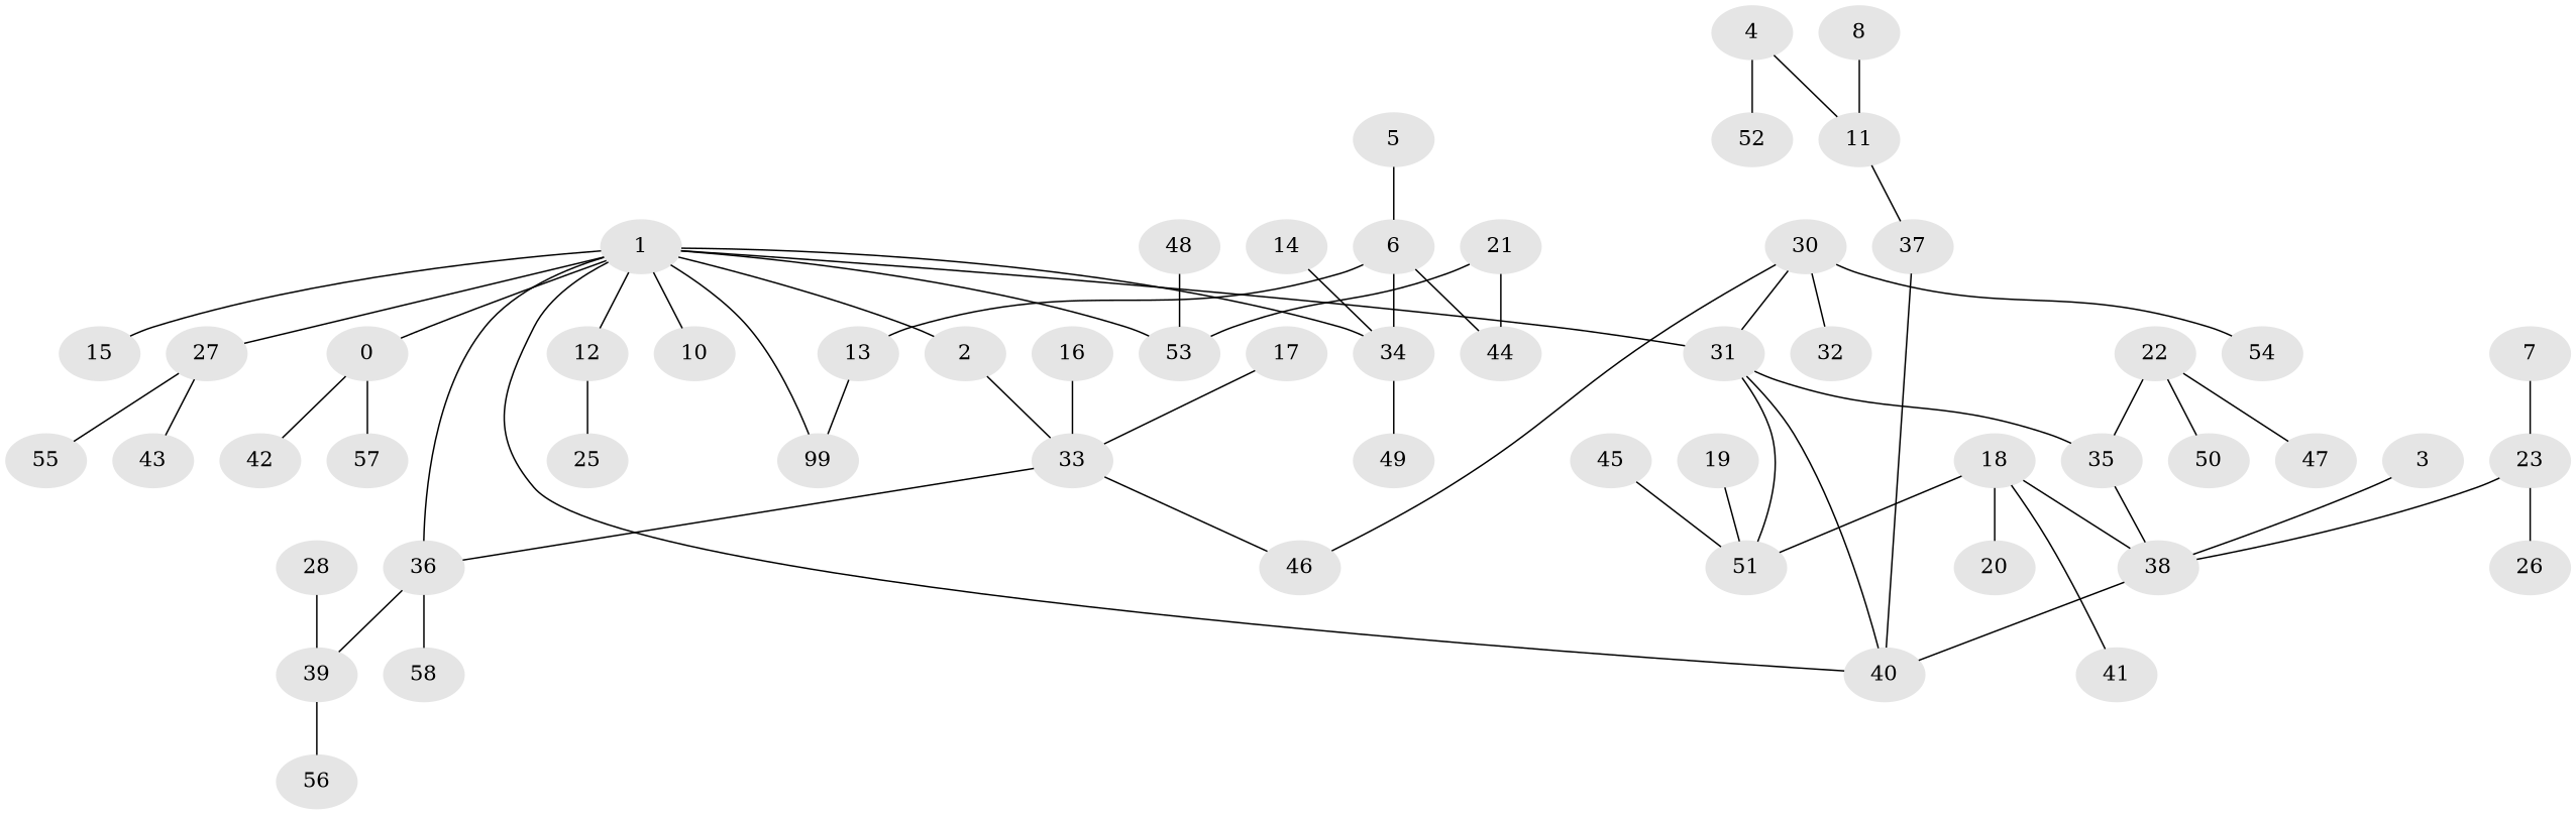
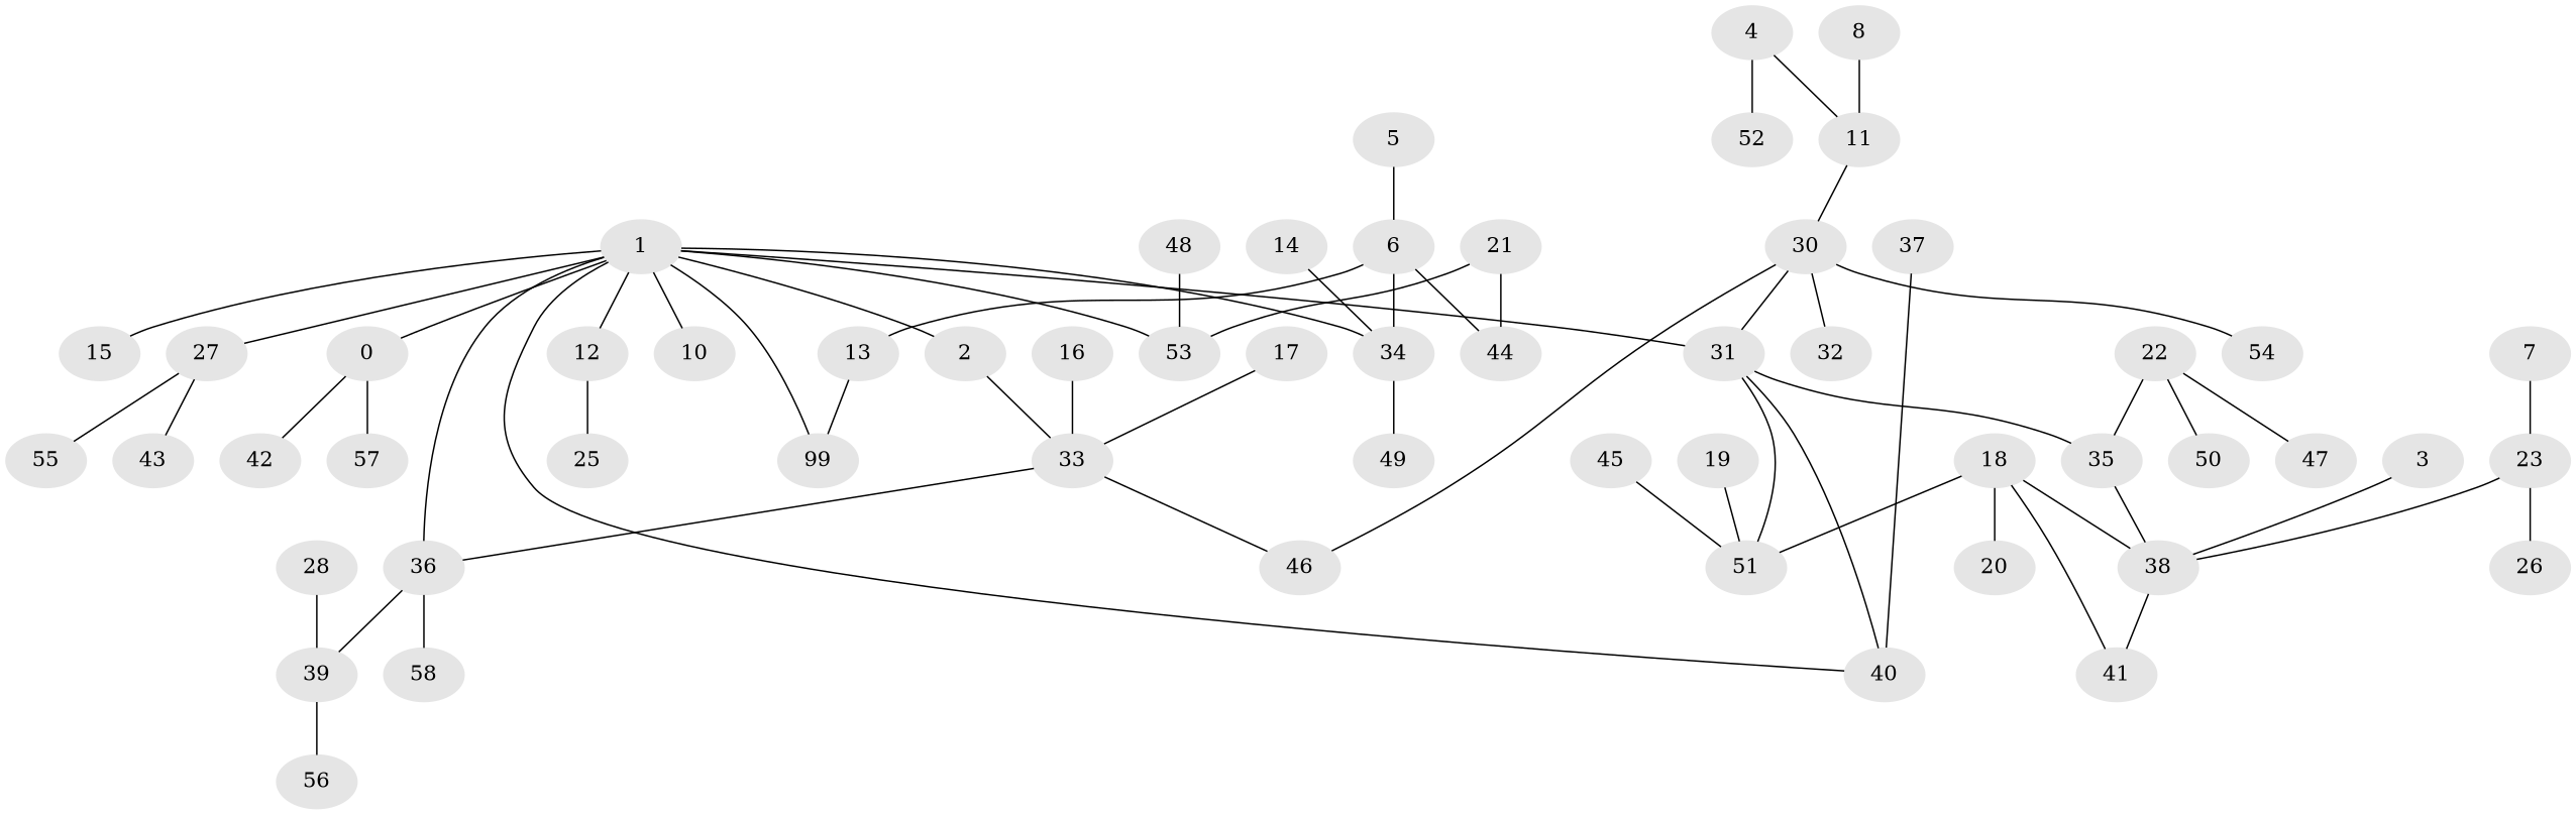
  graph {
    node [color=gray90 style=filled]
    edge [weight=1.0]
    1
    2
    n3 [label=0]
    10
    12
    15
    27
    n8 [label=99]
    31
    34
    36
    40
    53
    33
    42
    57
    25
    43
    55
    51
    35
    49
    39
    58
    46
    3
    38
    41
    4
    11
    52
    30
    5
    6
    13
    44
    7
    23
    26
    8
    32
    54
    14
    16
    17
    18
    20
    19
    21
    22
    47
    50
    28
    56
    37
    45
    48
    1 -- 2
    1 -- n3
    1 -- 10
    1 -- 12
    1 -- 15
    1 -- 27
    1 -- n8
    1 -- 31
    1 -- 34
    1 -- 36
    1 -- 40
    1 -- 53
    2 -- 33
    n3 -- 42
    n3 -- 57
    12 -- 25
    27 -- 43
    27 -- 55
    31 -- 40
    31 -- 51
    31 -- 35
    34 -- 49
    36 -- 39
    36 -- 58
    33 -- 36
    33 -- 46
    35 -- 38
    39 -- 56
    3 -- 38
-   38 -- 40
+   38 -- 41
    4 -- 11
    4 -- 52
-   11 -- 37 [weight=2.0]
+   11 -- 30 [weight=2.0]
    30 -- 31
    30 -- 46
    30 -- 32
    30 -- 54
    5 -- 6
    6 -- 34
    6 -- 13
    6 -- 44
    13 -- n8
    7 -- 23
    23 -- 38
    23 -- 26
    8 -- 11
    14 -- 34
    16 -- 33
    17 -- 33
    18 -- 51
    18 -- 38
    18 -- 41
    18 -- 20
    19 -- 51
    21 -- 53
    21 -- 44
    22 -- 35
    22 -- 47
    22 -- 50
    28 -- 39
    37 -- 40
    45 -- 51
    48 -- 53
  }
